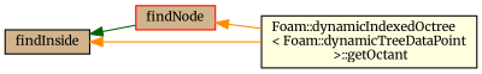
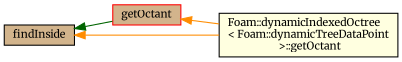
  digraph {
    rankdir=LR
    fontname=Merriweather
    node [color=black fillcolor=tan fontname=Merriweather fontsize=10 shape=record style=filled]
    edge [color=darkorange dir=back fontname=Merriweather fontsize=10 labelfontname=Helvetica labelfontsize=10 style=solid]
    n1 [fontcolor=black height=0.2 label=findInside width=0.4]
-   n2 [color=red height=0.2 label=findNode width=0.4]
+   n2 [color=red height=0.2 label=getOctant width=0.4]
    n3 [height=0.2 label="Foam::dynamicIndexedOctree\l\< Foam::dynamicTreeDataPoint\l \>::getOctant" width=0.4 fillcolor=lightyellow]
    n1 -> n2 [color=darkgreen]
    n1 -> n3
    n2 -> n3
  }
